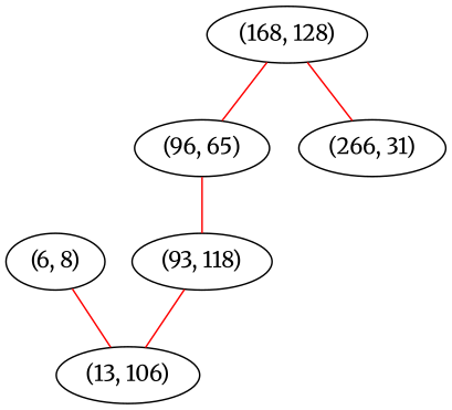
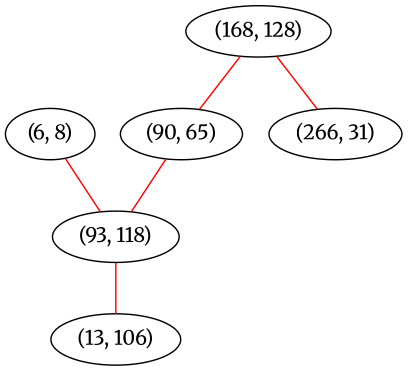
  graph {
    fontname=Merriweather
    node [fontname=Merriweather]
    edge [color=red fontname=Merriweather weight=1]
-   "(96, 65)"
+   "(96, 65)" [label="(90, 65)"]
    "(93, 118)"
    "(13, 106)"
    "(6, 8)"
    "(168, 128)"
    n6 [label="(266, 31)"]
    "(96, 65)" -- "(93, 118)"
    "(93, 118)" -- "(13, 106)"
-   "(6, 8)" -- "(13, 106)"
+   "(6, 8)" -- "(93, 118)"
    "(168, 128)" -- "(96, 65)"
    "(168, 128)" -- n6
  }
